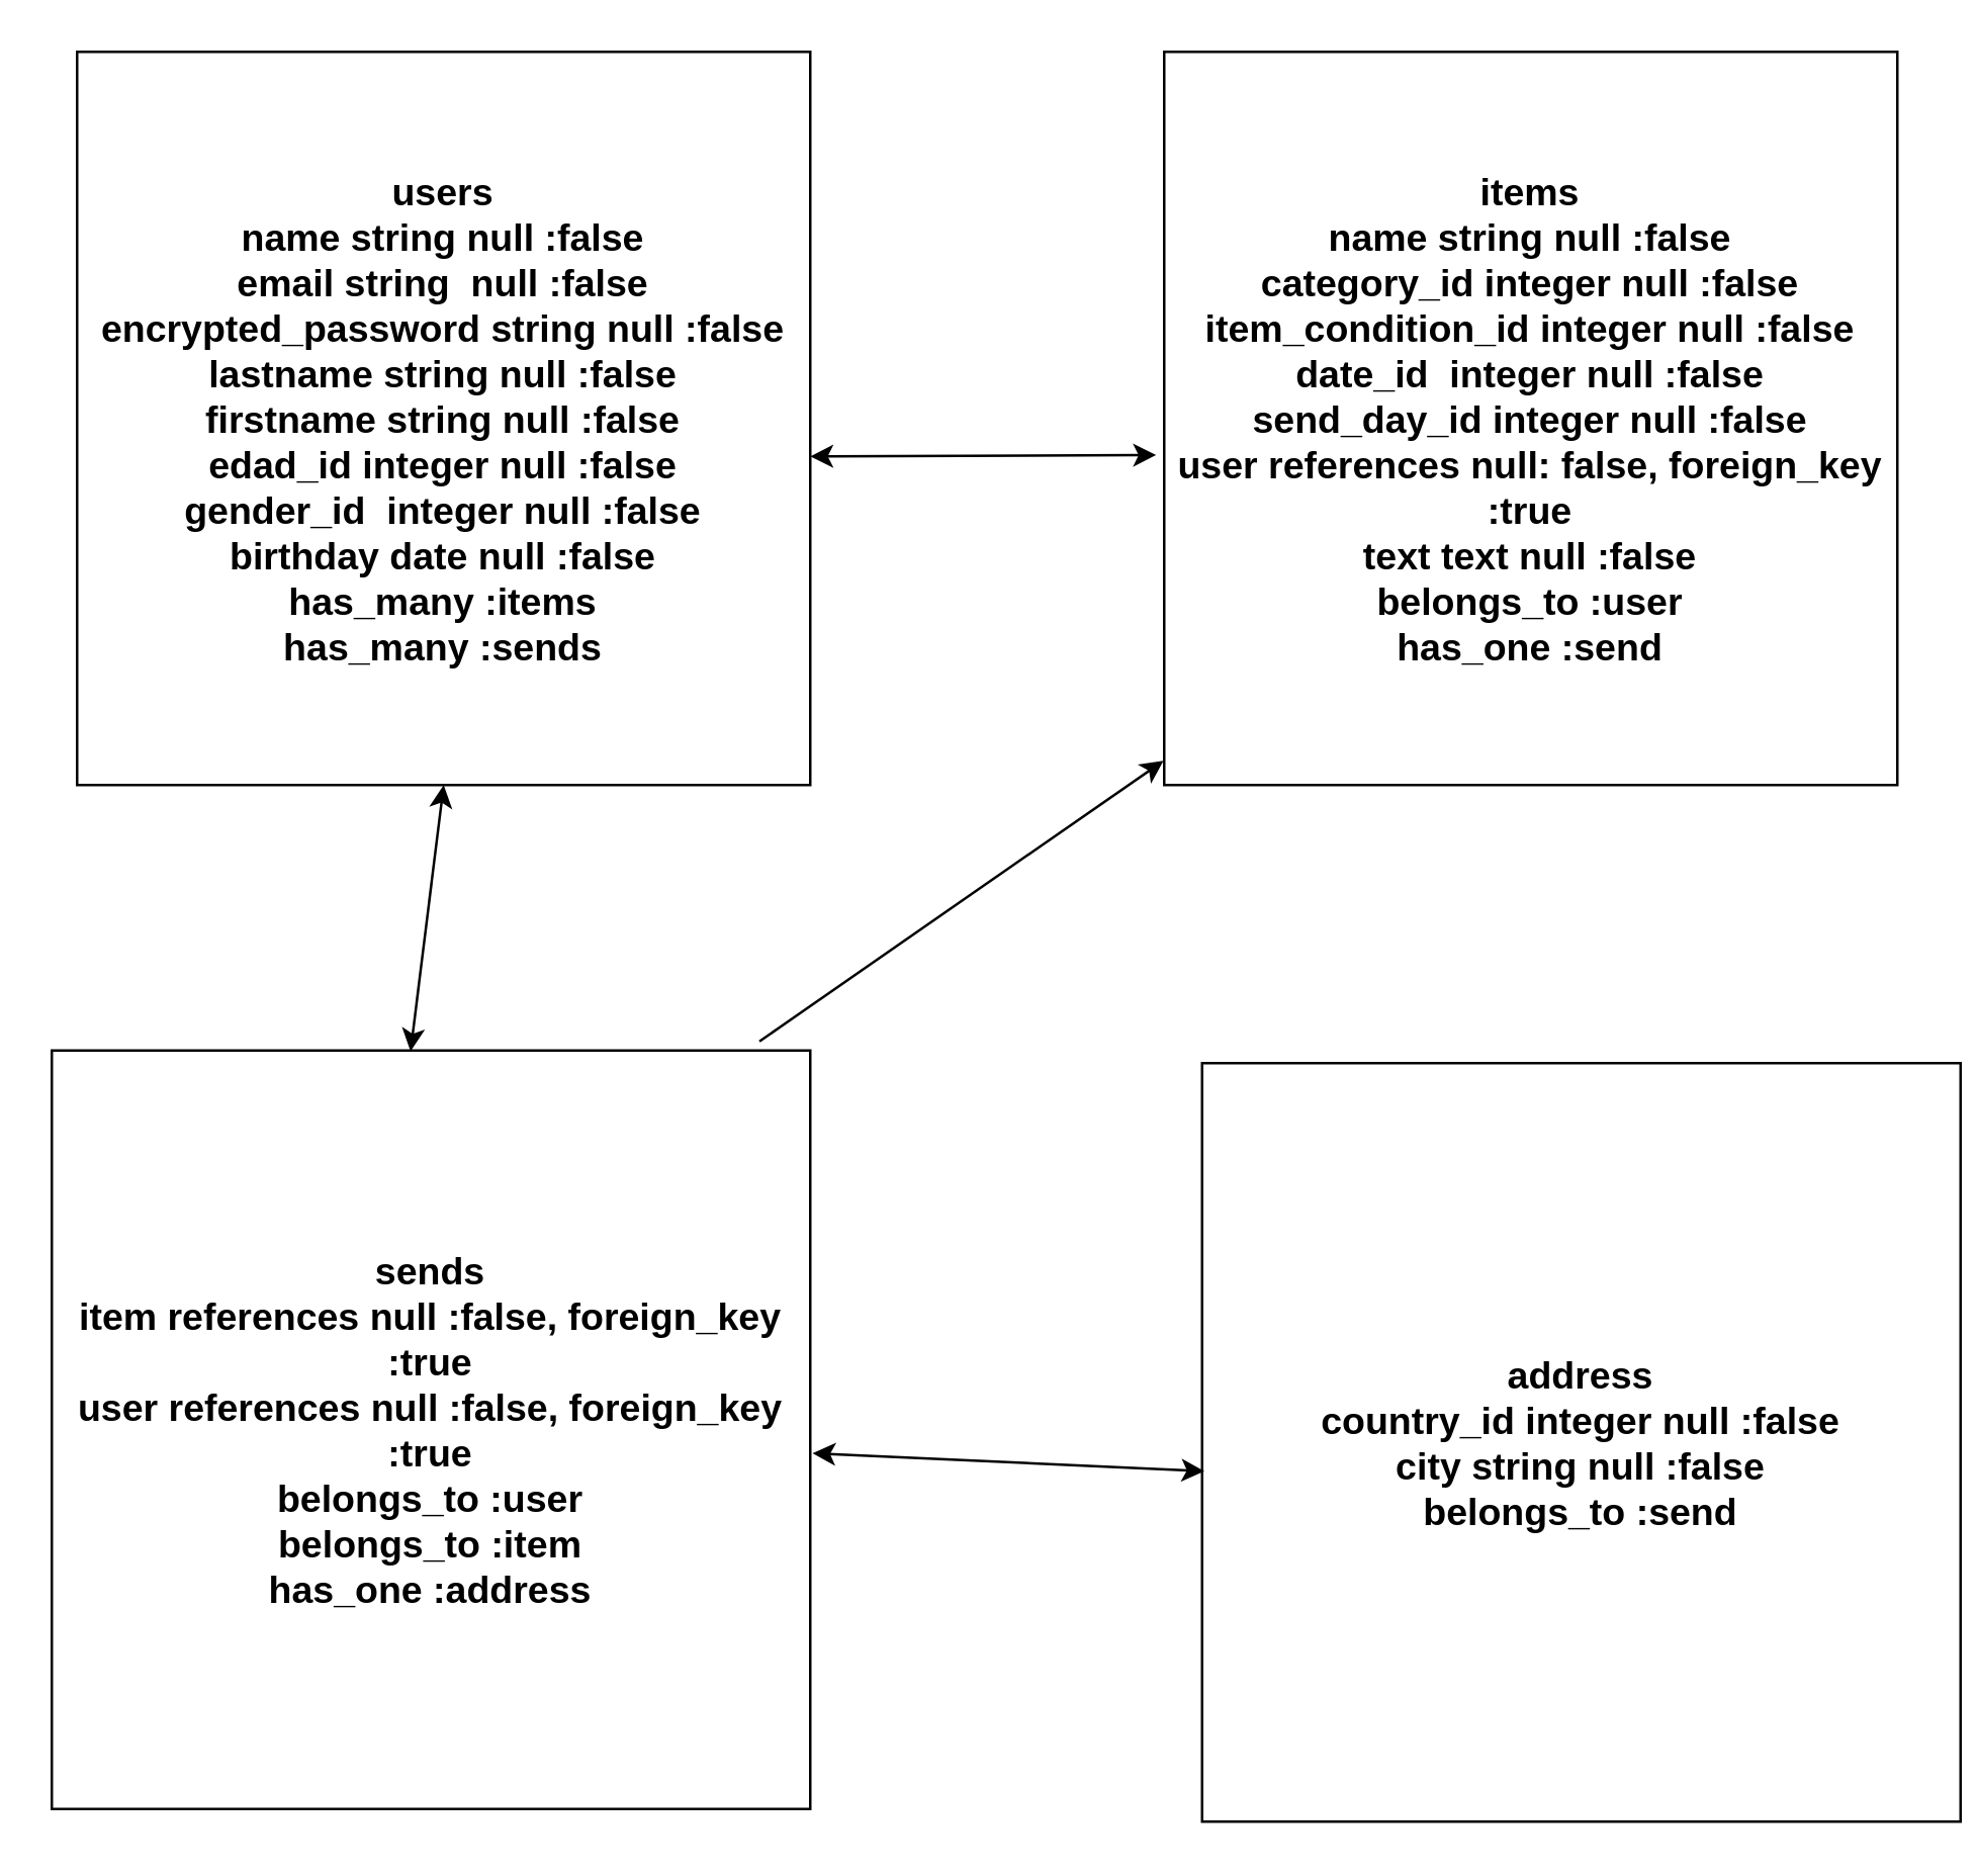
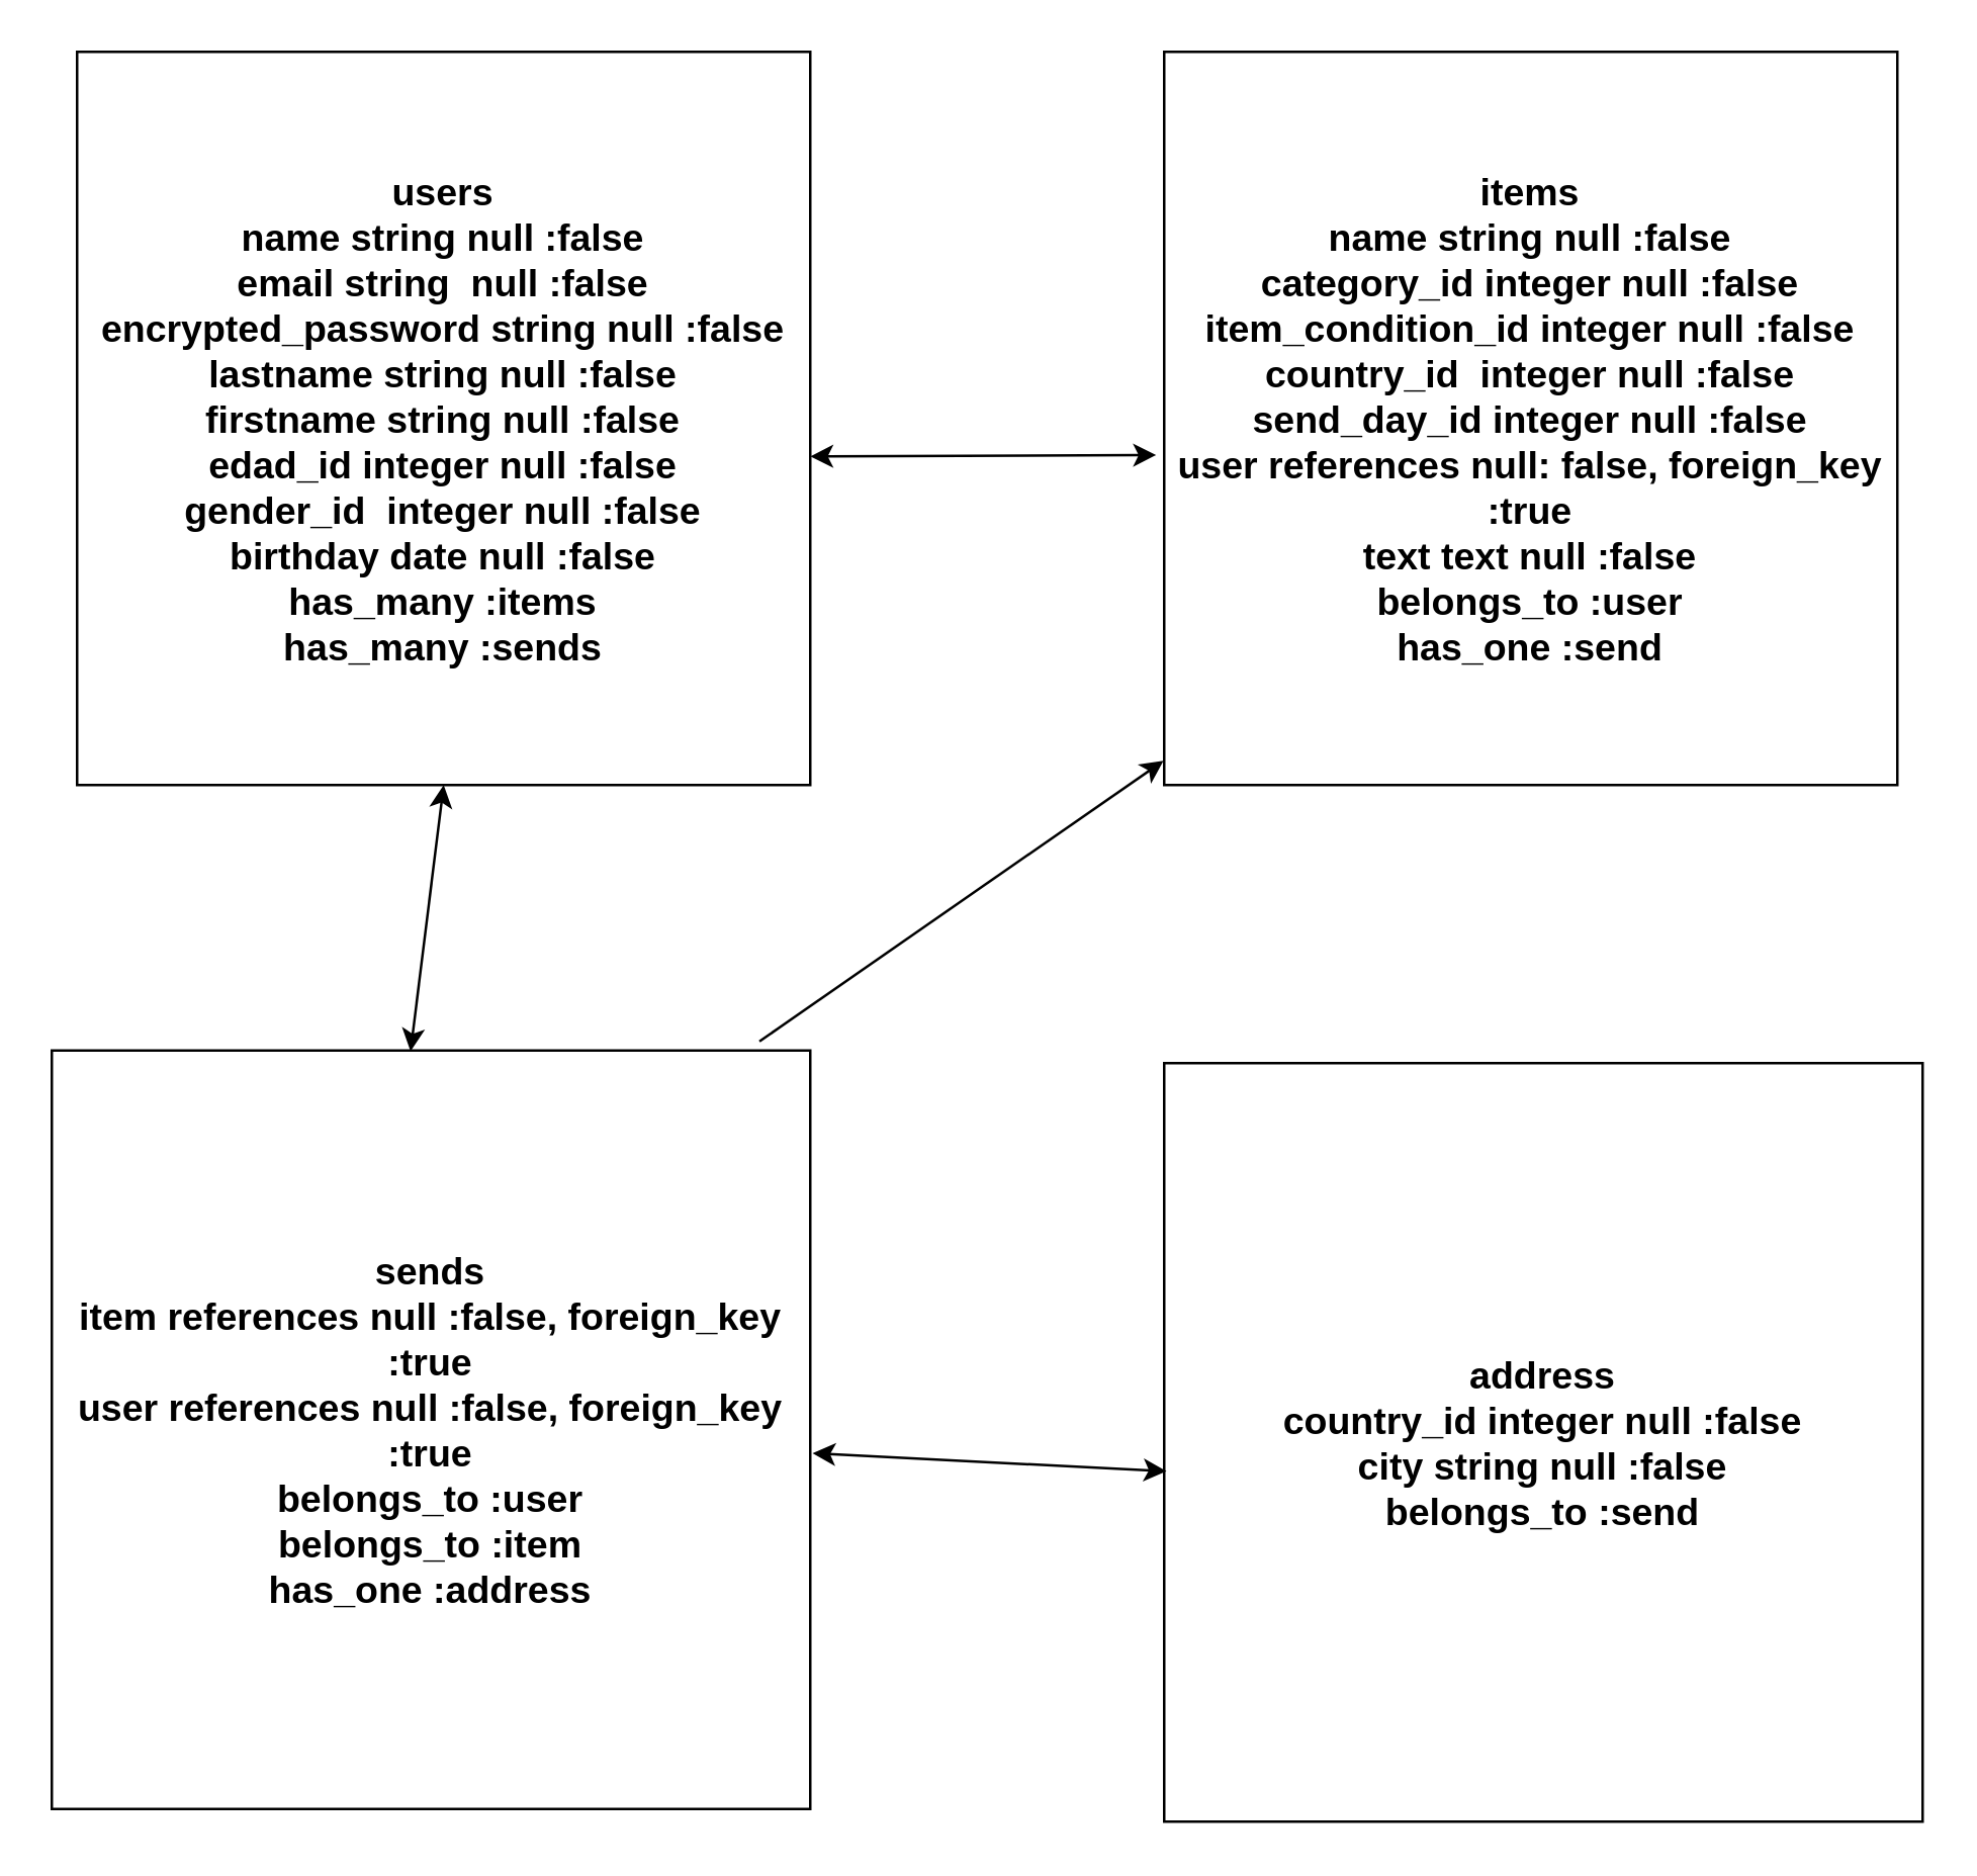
  <mxCell id="0" />
  <mxCell id="1" parent="0" />
  <mxCell id="2" value="users&lt;br style=&quot;font-size: 15px&quot;&gt;name string null :false&lt;br style=&quot;font-size: 15px&quot;&gt;email string&amp;nbsp; null :false&lt;br style=&quot;font-size: 15px&quot;&gt;encrypted_password string null :false&lt;br style=&quot;font-size: 15px&quot;&gt;lastname string null :false&lt;br style=&quot;font-size: 15px&quot;&gt;firstname string null :false&lt;br style=&quot;font-size: 15px&quot;&gt;edad_id integer null :false&lt;br style=&quot;font-size: 15px&quot;&gt;gender_id&amp;nbsp; integer null :false&lt;br style=&quot;font-size: 15px&quot;&gt;birthday date null :false&lt;br style=&quot;font-size: 15px&quot;&gt;has_many :items&lt;br style=&quot;font-size: 15px&quot;&gt;has_many :sends" style="whiteSpace=wrap;html=1;aspect=fixed;fontStyle=1;fontSize=15;" vertex="1" parent="1"><mxGeometry x="30" y="20" width="290" height="290" as="geometry" /></mxCell>
- <mxCell id="3" value="items&lt;br style=&quot;font-size: 15px&quot;&gt;name string null :false&lt;br style=&quot;font-size: 15px&quot;&gt;category_id integer null :false&lt;br style=&quot;font-size: 15px&quot;&gt;item_condition_id integer null :false&lt;br style=&quot;font-size: 15px&quot;&gt;date_id&amp;nbsp; integer null :false&lt;br style=&quot;font-size: 15px&quot;&gt;send_day_id integer null :false&lt;br style=&quot;font-size: 15px&quot;&gt;user references null: false, foreign_key :true&lt;br style=&quot;font-size: 15px&quot;&gt;text text null :false&lt;br style=&quot;font-size: 15px&quot;&gt;belongs_to :user&lt;br&gt;has_one :send" style="whiteSpace=wrap;html=1;aspect=fixed;fontStyle=1;fontSize=15;" vertex="1" parent="1"><mxGeometry x="460" y="20" width="290" height="290" as="geometry" /></mxCell>
+ <mxCell id="3" value="items&lt;br style=&quot;font-size: 15px&quot;&gt;name string null :false&lt;br style=&quot;font-size: 15px&quot;&gt;category_id integer null :false&lt;br style=&quot;font-size: 15px&quot;&gt;item_condition_id integer null :false&lt;br style=&quot;font-size: 15px&quot;&gt;country_id&amp;nbsp; integer null :false&lt;br style=&quot;font-size: 15px&quot;&gt;send_day_id integer null :false&lt;br style=&quot;font-size: 15px&quot;&gt;user references null: false, foreign_key :true&lt;br style=&quot;font-size: 15px&quot;&gt;text text null :false&lt;br style=&quot;font-size: 15px&quot;&gt;belongs_to :user&lt;br&gt;has_one :send" style="whiteSpace=wrap;html=1;aspect=fixed;fontStyle=1;fontSize=15;" vertex="1" parent="1"><mxGeometry x="460" y="20" width="290" height="290" as="geometry" /></mxCell>
  <mxCell id="4" value="sends&lt;br style=&quot;font-size: 15px;&quot;&gt;item references null :false, foreign_key :true&lt;br style=&quot;font-size: 15px;&quot;&gt;user references null :false, foreign_key :true&lt;br style=&quot;font-size: 15px;&quot;&gt;belongs_to :user&lt;br style=&quot;font-size: 15px;&quot;&gt;belongs_to :item&lt;br style=&quot;font-size: 15px;&quot;&gt;has_one :address" style="whiteSpace=wrap;html=1;aspect=fixed;fontStyle=1;fontSize=15;" vertex="1" parent="1"><mxGeometry x="20" y="415" width="300" height="300" as="geometry" /></mxCell>
- <mxCell id="5" value="address&lt;br style=&quot;font-size: 15px;&quot;&gt;country_id integer null :false&lt;br style=&quot;font-size: 15px;&quot;&gt;city string null :false&lt;br style=&quot;font-size: 15px;&quot;&gt;belongs_to :send" style="whiteSpace=wrap;html=1;aspect=fixed;fontStyle=1;fontSize=15;" vertex="1" parent="1"><mxGeometry x="475" y="420" width="300" height="300" as="geometry" /></mxCell>
+ <mxCell id="5" value="address&lt;br style=&quot;font-size: 15px;&quot;&gt;country_id integer null :false&lt;br style=&quot;font-size: 15px;&quot;&gt;city string null :false&lt;br style=&quot;font-size: 15px;&quot;&gt;belongs_to :send" style="whiteSpace=wrap;html=1;aspect=fixed;fontStyle=1;fontSize=15;" vertex="1" parent="1"><mxGeometry x="460" y="420" width="300" height="300" as="geometry" /></mxCell>
  <mxCell id="6" value="" style="endArrow=classic;startArrow=classic;html=1;fontSize=15;exitX=-0.011;exitY=0.55;exitDx=0;exitDy=0;exitPerimeter=0;" edge="1" parent="1" source="3"><mxGeometry width="50" height="50" relative="1" as="geometry"><mxPoint x="400" y="280" as="sourcePoint" /><mxPoint x="320" y="180" as="targetPoint" /></mxGeometry></mxCell>
  <mxCell id="7" value="" style="endArrow=classic;startArrow=classic;html=1;fontSize=15;exitX=0.473;exitY=0.001;exitDx=0;exitDy=0;exitPerimeter=0;entryX=0.5;entryY=1;entryDx=0;entryDy=0;" edge="1" parent="1" source="4" target="2"><mxGeometry width="50" height="50" relative="1" as="geometry"><mxPoint x="430" y="410" as="sourcePoint" /><mxPoint x="175" y="314" as="targetPoint" /></mxGeometry></mxCell>
  <mxCell id="8" value="" style="endArrow=classic;html=1;fontSize=15;exitX=0.933;exitY=-0.012;exitDx=0;exitDy=0;exitPerimeter=0;entryX=-0.001;entryY=0.967;entryDx=0;entryDy=0;entryPerimeter=0;" edge="1" parent="1" source="4" target="3"><mxGeometry width="50" height="50" relative="1" as="geometry"><mxPoint x="430" y="410" as="sourcePoint" /><mxPoint x="450" y="310" as="targetPoint" /></mxGeometry></mxCell>
  <mxCell id="9" value="" style="endArrow=classic;startArrow=classic;html=1;fontSize=15;exitX=1.003;exitY=0.531;exitDx=0;exitDy=0;exitPerimeter=0;entryX=0.003;entryY=0.538;entryDx=0;entryDy=0;entryPerimeter=0;" edge="1" parent="1" source="4" target="5"><mxGeometry width="50" height="50" relative="1" as="geometry"><mxPoint x="430" y="410" as="sourcePoint" /><mxPoint x="480" y="360" as="targetPoint" /></mxGeometry></mxCell>
